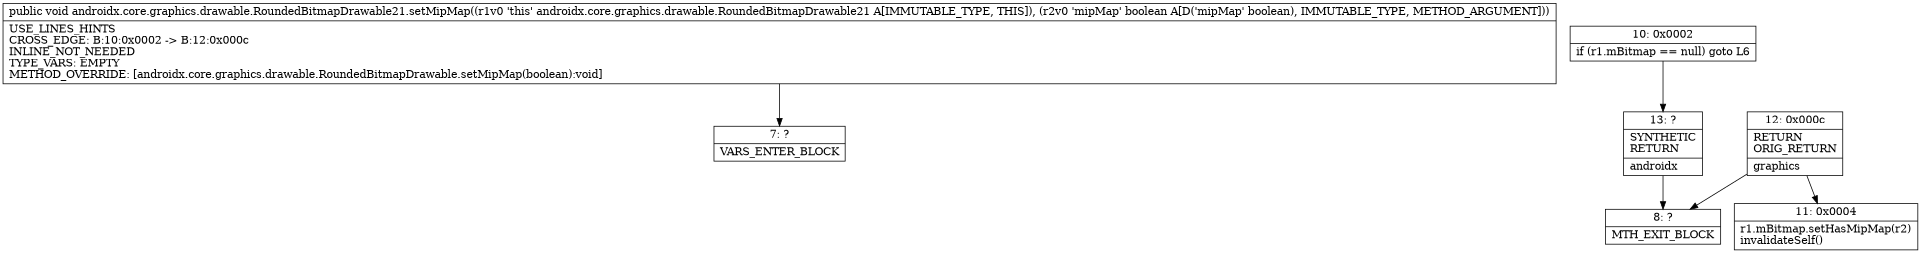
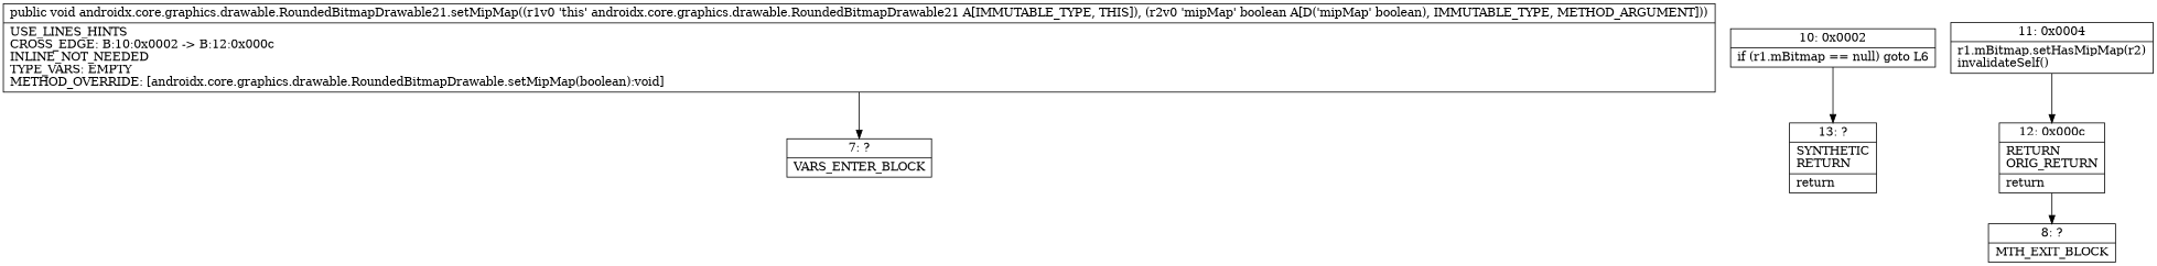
  digraph {
    node [shape=record]
    n1 [label="{7\:\ ?|VARS_ENTER_BLOCK\l}"]
    n2 [label="{10\:\ 0x0002|if (r1.mBitmap == null) goto L6\l}"]
-   n3 [label="{13\:\ ?|SYNTHETIC\lRETURN\l|androidx\l}"]
+   n3 [label="{13\:\ ?|SYNTHETIC\lRETURN\l|return\l}"]
    n4 [label="{11\:\ 0x0004|r1.mBitmap.setHasMipMap(r2)\linvalidateSelf()\l}"]
-   n5 [label="{12\:\ 0x000c|RETURN\lORIG_RETURN\l|graphics\l}"]
+   n5 [label="{12\:\ 0x000c|RETURN\lORIG_RETURN\l|return\l}"]
    n6 [label="{8\:\ ?|MTH_EXIT_BLOCK\l}"]
    n7 [label="{public void androidx.core.graphics.drawable.RoundedBitmapDrawable21.setMipMap((r1v0 'this' androidx.core.graphics.drawable.RoundedBitmapDrawable21 A[IMMUTABLE_TYPE, THIS]), (r2v0 'mipMap' boolean A[D('mipMap' boolean), IMMUTABLE_TYPE, METHOD_ARGUMENT]))  | USE_LINES_HINTS\lCROSS_EDGE: B:10:0x0002 \-\> B:12:0x000c\lINLINE_NOT_NEEDED\lTYPE_VARS: EMPTY\lMETHOD_OVERRIDE: [androidx.core.graphics.drawable.RoundedBitmapDrawable.setMipMap(boolean):void]\l}"]
    n2 -> n3
-   n3 -> n6
-   n5 -> n4
+   n4 -> n5
    n5 -> n6
    n7 -> n1
  }
